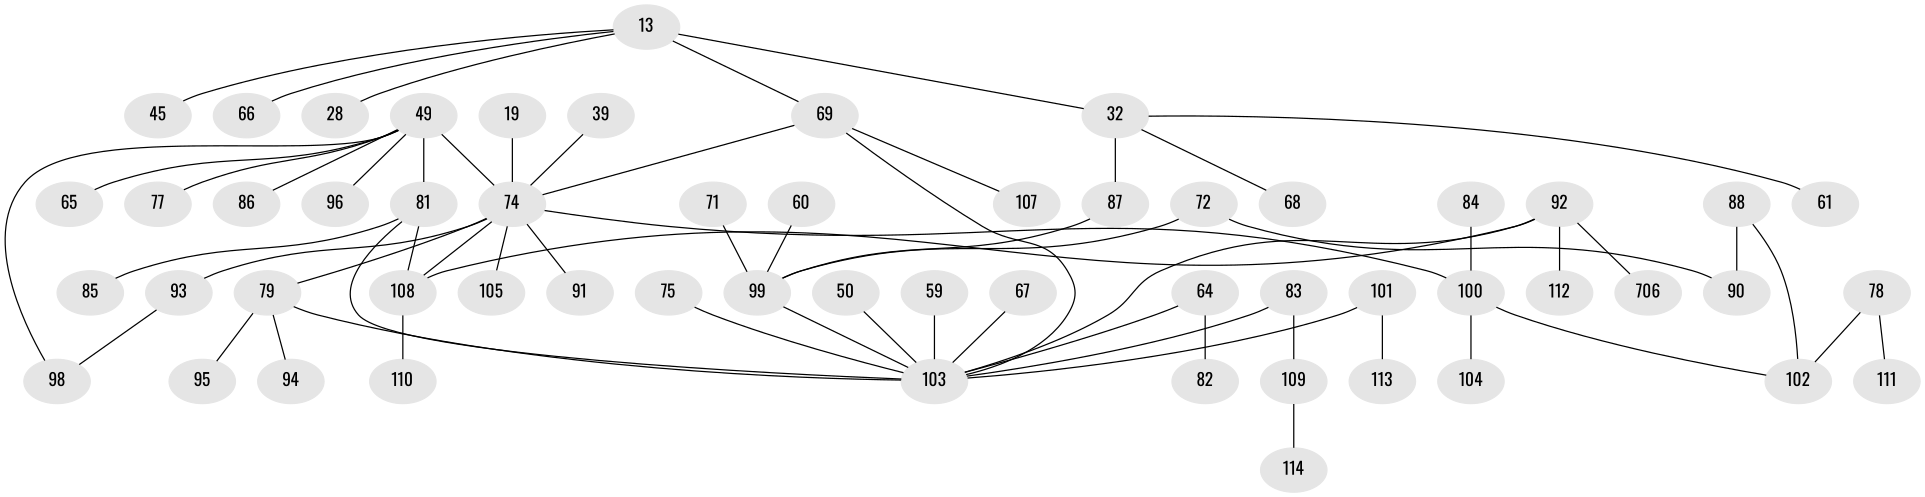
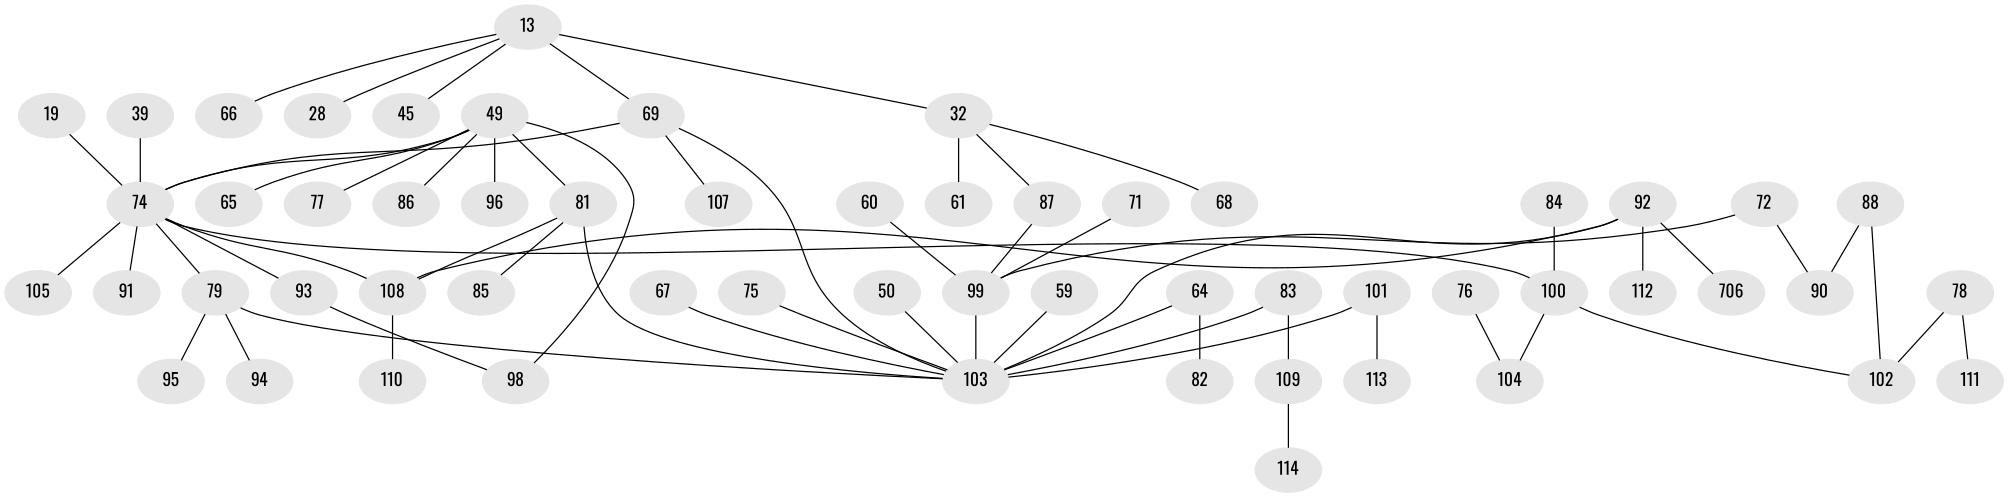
  graph {
    fontname=Oswald
    node [color=gray90 fontname=Oswald style=filled]
    edge [fontname=Oswald]
    13
    28
    32 [super="+21"]
    45 [super="+37"]
    66 [super="+41"]
    69 [super="+56"]
    61
    68
    87 [super="+53"]
    74 [super="+22"]
    103 [super="+55+43+30+70"]
    107
    79
    91
    93 [super="+51"]
    100 [super="+73"]
    105
    108 [super="+99+62+31+44+80"]
    19
    n20 [label=99 super="+34+47"]
    39
    49 [super="+7+26"]
    65
    77
    81 [super="+1+14+27+29"]
    86 [super="+48"]
    96
    98 [super="+89"]
    85
    50
    59
    60
    64 [super="+63"]
    82
    67
    71
    72
    90
    94
    95
    104 [super="+52"]
    102 [super="+40+58"]
    110
    75
+   76
    78
    111
    83 [super="+24+35"]
    109
    114
    84
    88
    92 [super="+20"]
    n54 [label=706]
    112
    101
    113
    13 -- 28
    13 -- 32 [weight=2]
    13 -- 45
    13 -- 66
    13 -- 69
    32 -- 61
    32 -- 68
    32 -- 87
    69 -- 74
    69 -- 103
    69 -- 107
    87 -- n20
    74 -- 79
    74 -- 91
    74 -- 93
    74 -- 100
    74 -- 105
    74 -- 108
    79 -- 103
    79 -- 94
    79 -- 95
    93 -- 98
    100 -- 104
    100 -- 102
    108 -- 110
    19 -- 74
    n20 -- 103 [weight=2]
    39 -- 74
    49 -- 74 [weight=2]
    49 -- 65
    49 -- 77
    49 -- 81
    49 -- 86
    49 -- 96
    49 -- 98
    81 -- 103
    81 -- 108
    81 -- 85
    50 -- 103
    59 -- 103
    60 -- n20
    64 -- 103
    64 -- 82
    67 -- 103
    71 -- n20
    72 -- n20
    72 -- 90
    75 -- 103
+   76 -- 104
    78 -- 102
    78 -- 111
    83 -- 103
    83 -- 109
    109 -- 114
    84 -- 100
    88 -- 90
    88 -- 102
    92 -- 103
    92 -- 108
    92 -- n54
    92 -- 112
    101 -- 103
    101 -- 113
  }
